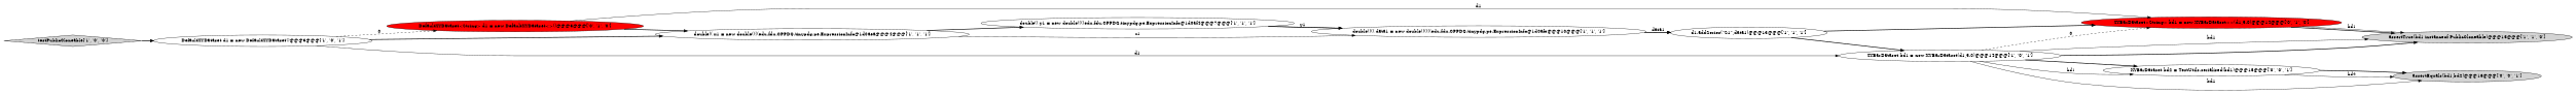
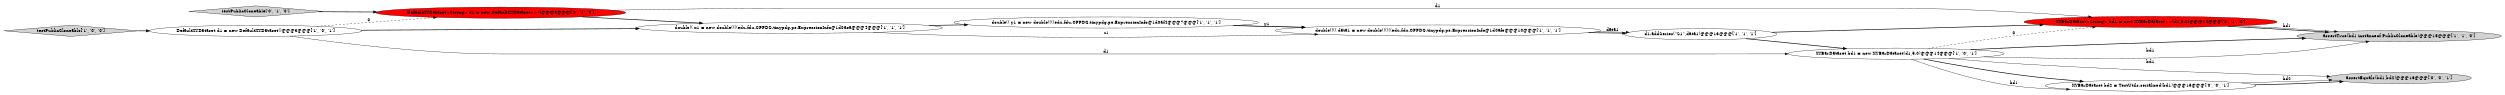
  digraph {
    rankdir=LR
    node [fillcolor=white shape=ellipse style=filled]
    edge [style=bold]
    n1 [label="double(((( data1 = new double((((((edu.fdu.CPPDG.tinypdg.pe.ExpressionInfo@1d0afe@@@10@@@['1', '1', '1']"]
    n2 [label="d1.addSeries(\"S1\",data1)@@@13@@@['1', '1', '1']"]
    n3 [fillcolor=red label="XYBarDataset<String> bd1 = new XYBarDataset<>(d1,5.0)@@@14@@@['0', '1', '0']"]
    n4 [label="XYBarDataset bd1 = new XYBarDataset(d1,5.0)@@@14@@@['1', '0', '1']"]
    n5 [label="XYBarDataset bd2 = TestUtils.serialised(bd1)@@@15@@@['0', '0', '1']"]
    n6 [fillcolor=lightgray label="assertEquals(bd1,bd2)@@@16@@@['0', '0', '1']"]
    n7 [fillcolor=lightgray label="testPublicCloneable['1', '0', '0']" shape=diamond]
    n8 [label="DefaultXYDataset d1 = new DefaultXYDataset()@@@3@@@['1', '0', '1']"]
    n9 [label="double(( x1 = new double((((edu.fdu.CPPDG.tinypdg.pe.ExpressionInfo@1d0aea@@@4@@@['1', '1', '1']"]
    n10 [fillcolor=red label="DefaultXYDataset<String> d1 = new DefaultXYDataset<>()@@@3@@@['0', '1', '0']"]
    n11 [label="double(( y1 = new double((((edu.fdu.CPPDG.tinypdg.pe.ExpressionInfo@1d0af4@@@7@@@['1', '1', '1']"]
    n12 [fillcolor=lightgray label="assertTrue(bd1 instanceof PublicCloneable)@@@15@@@['1', '1', '0']"]
+   n13 [fillcolor=lightgray label="testPublicCloneable['0', '1', '0']" shape=diamond]
    n1 -> n2
    n1 -> n2 [label=data1 style=solid]
    n2 -> n3
    n2 -> n4
    n3 -> n12 [label=bd1 style=solid]
    n3 -> n12
    n4 -> n3 [label=0 style=dashed]
    n4 -> n5 [label=bd1 style=solid]
    n4 -> n5
    n4 -> n6 [label=bd1 style=solid]
    n4 -> n12
    n4 -> n12 [label=bd1 style=solid]
    n5 -> n6
    n5 -> n6 [label=bd2 style=solid]
    n7 -> n8
    n8 -> n4 [label=d1 style=solid]
    n8 -> n9
    n8 -> n10 [label=0 style=dashed]
    n9 -> n1 [label=x1 style=solid]
    n9 -> n11
    n10 -> n3 [label=d1 style=solid]
    n10 -> n9
    n11 -> n1 [label=y1 style=solid]
    n11 -> n1
+   n13 -> n10
  }
